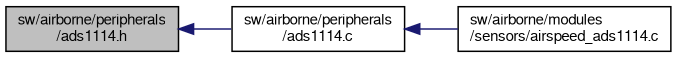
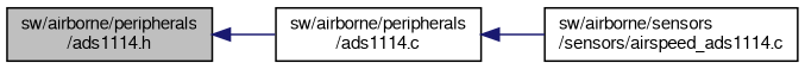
  digraph {
    rankdir=LR
    node [color=black fillcolor=white fontname=FreeSans fontsize=10 shape=record style=filled]
    edge [color=midnightblue dir=back fontname=FreeSans fontsize=10 labelfontname=FreeSans labelfontsize=10 style=solid]
    n1 [fillcolor=grey75 fontcolor=black height=0.2 label="sw/airborne/peripherals\l/ads1114.h" width=0.4]
    n2 [height=0.2 label="sw/airborne/peripherals\l/ads1114.c" width=0.4]
-   n3 [height=0.2 label="sw/airborne/modules\l/sensors/airspeed_ads1114.c" width=0.4]
+   n3 [height=0.2 label="sw/airborne/sensors\l/sensors/airspeed_ads1114.c" width=0.4]
    n1 -> n2
    n2 -> n3
  }
